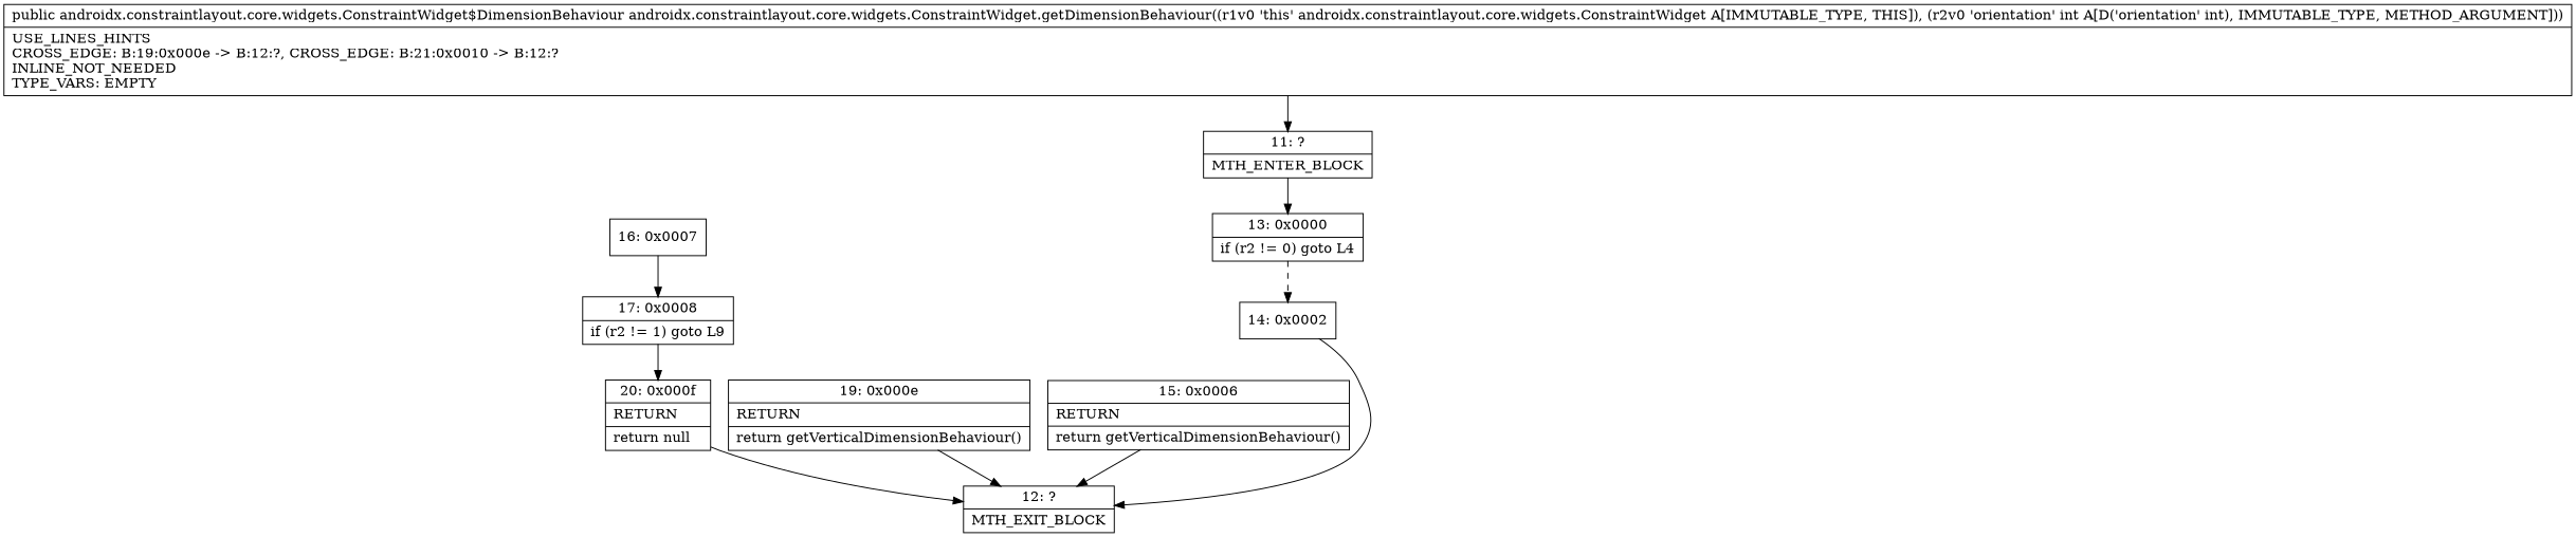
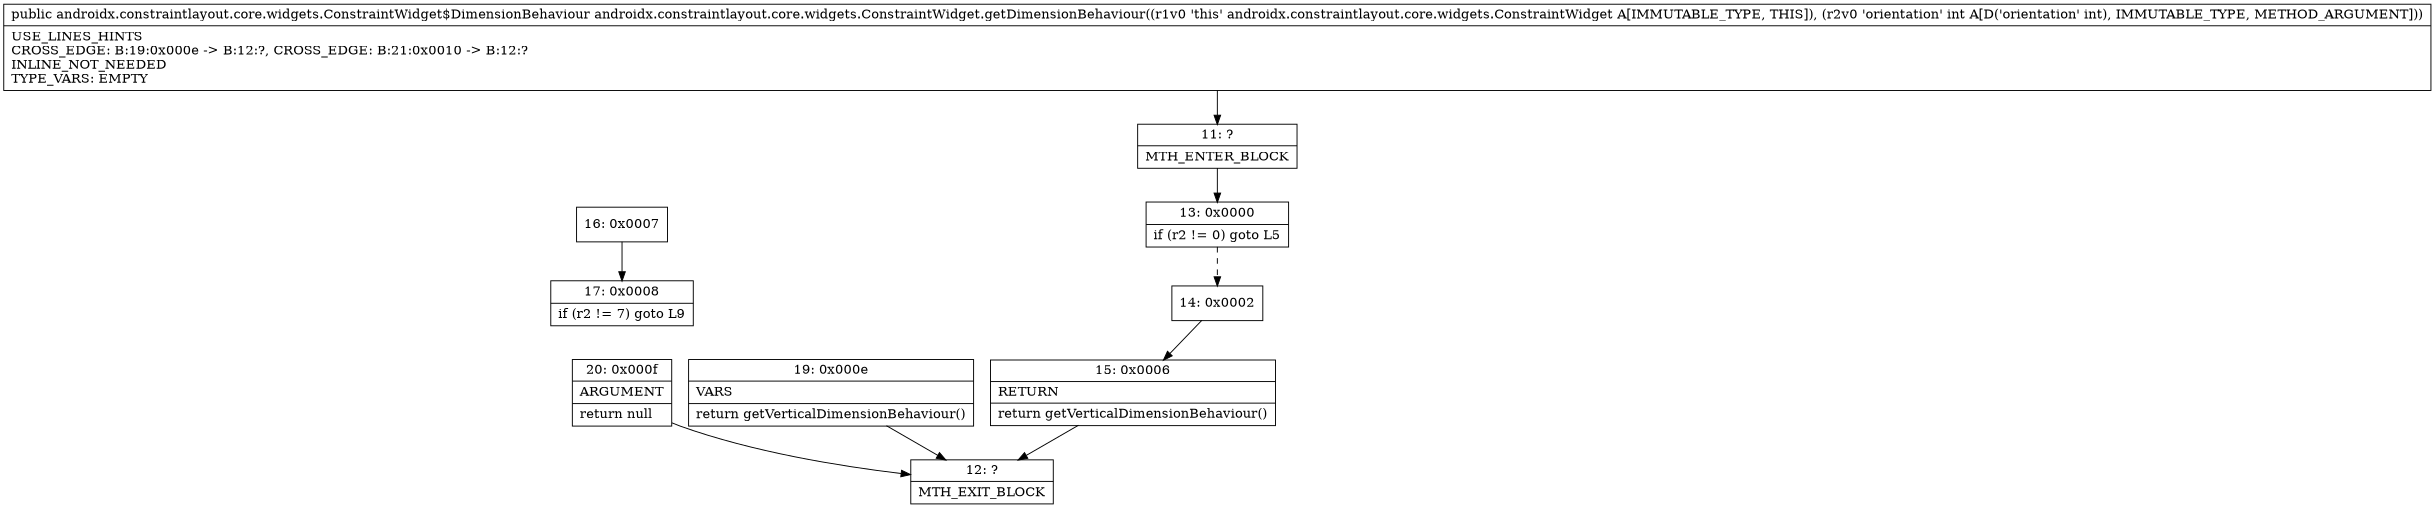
  digraph {
    node [shape=record]
    n1 [label="{11\:\ ?|MTH_ENTER_BLOCK\l}"]
-   n2 [label="{13\:\ 0x0000|if (r2 != 0) goto L4\l}"]
+   n2 [label="{13\:\ 0x0000|if (r2 != 0) goto L5\l}"]
    n3 [label="{14\:\ 0x0002}"]
    n4 [label="{15\:\ 0x0006|RETURN\l|return getVerticalDimensionBehaviour()\l}"]
    n5 [label="{16\:\ 0x0007}"]
-   n6 [label="{17\:\ 0x0008|if (r2 != 1) goto L9\l}"]
+   n6 [label="{17\:\ 0x0008|if (r2 != 7) goto L9\l}"]
    n7 [label="{12\:\ ?|MTH_EXIT_BLOCK\l}"]
-   n8 [label="{20\:\ 0x000f|RETURN\l|return null\l}"]
-   n9 [label="{19\:\ 0x000e|RETURN\l|return getVerticalDimensionBehaviour()\l}"]
+   n8 [label="{20\:\ 0x000f|ARGUMENT\l|return null\l}"]
+   n9 [label="{19\:\ 0x000e|VARS\l|return getVerticalDimensionBehaviour()\l}"]
    n10 [label="{public androidx.constraintlayout.core.widgets.ConstraintWidget$DimensionBehaviour androidx.constraintlayout.core.widgets.ConstraintWidget.getDimensionBehaviour((r1v0 'this' androidx.constraintlayout.core.widgets.ConstraintWidget A[IMMUTABLE_TYPE, THIS]), (r2v0 'orientation' int A[D('orientation' int), IMMUTABLE_TYPE, METHOD_ARGUMENT]))  | USE_LINES_HINTS\lCROSS_EDGE: B:19:0x000e \-\> B:12:?, CROSS_EDGE: B:21:0x0010 \-\> B:12:?\lINLINE_NOT_NEEDED\lTYPE_VARS: EMPTY\l}"]
    n1 -> n2
    n2 -> n3 [style=dashed]
-   n3 -> n7
+   n3 -> n4
    n4 -> n7
    n5 -> n6
-   n6 -> n8
    n8 -> n7
    n9 -> n7
    n10 -> n1
  }
